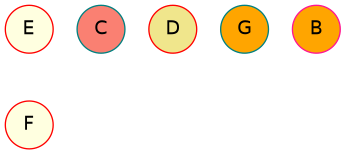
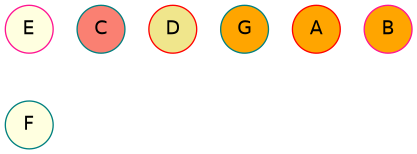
  graph {
    fontname="DejaVu Sans"
    mindist=.1
    node [color=teal fillcolor=orange fontname="DejaVu Sans" margin=0 shape=circle style=filled]
    edge [fontname="DejaVu Sans" style=invis]
-   E [color=red fillcolor=lightyellow]
-   F [color=red fillcolor=lightyellow]
+   E [color=deeppink fillcolor=lightyellow]
+   F [fillcolor=lightyellow]
    C [fillcolor=salmon]
    D [color=red fillcolor=khaki]
    G
+   A [color=red]
    B [color=deeppink]
    subgraph sub_1 {
      E
      F
    }
    E -- F
    F -- F
  }
